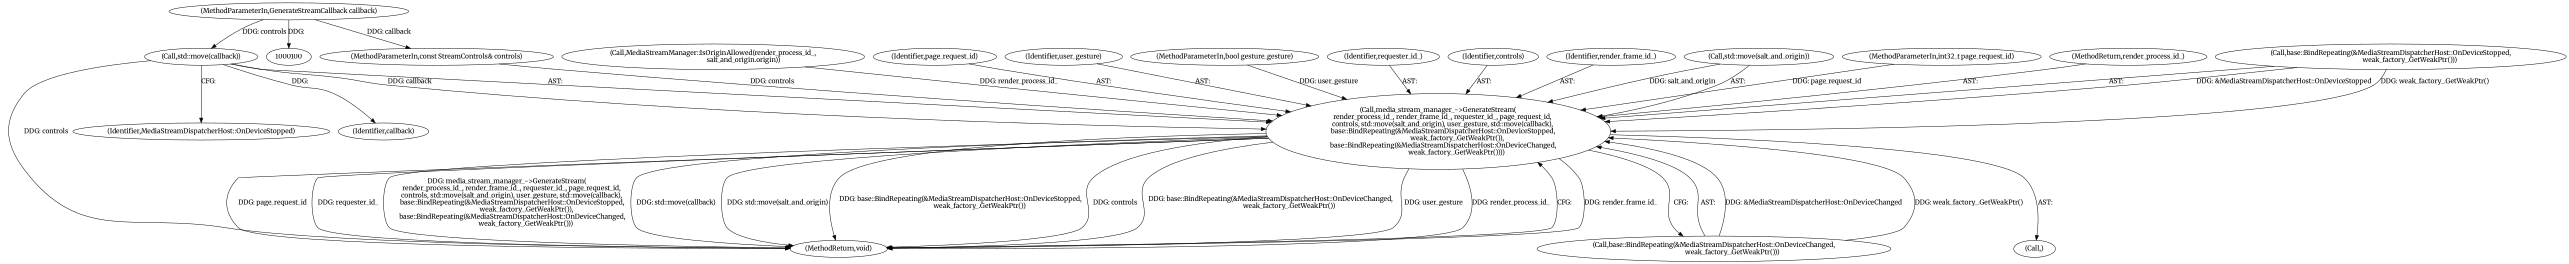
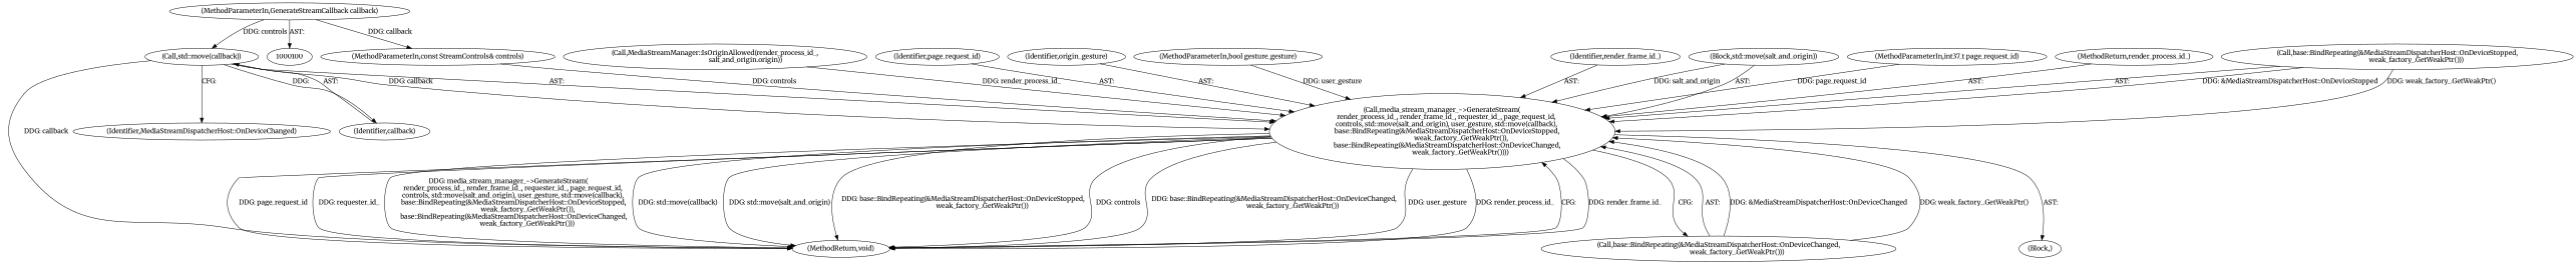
  digraph {
    fontname=Merriweather
    node [fontname=Merriweather]
    edge [fontname=Merriweather]
    n1 [label="(Call,std::move(callback))"]
    n2 [label="(Call,media_stream_manager_->GenerateStream(\n      render_process_id_, render_frame_id_, requester_id_, page_request_id,\n      controls, std::move(salt_and_origin), user_gesture, std::move(callback),\n       base::BindRepeating(&MediaStreamDispatcherHost::OnDeviceStopped,\n                           weak_factory_.GetWeakPtr()),\n       base::BindRepeating(&MediaStreamDispatcherHost::OnDeviceChanged,\n                          weak_factory_.GetWeakPtr())))"]
    n3 [label="(Identifier,callback)"]
    n4 [label="(MethodReturn,void)"]
-   n5 [label="(Identifier,MediaStreamDispatcherHost::OnDeviceStopped)"]
+   n5 [label="(Identifier,MediaStreamDispatcherHost::OnDeviceChanged)"]
    n6 [label="(Call,base::BindRepeating(&MediaStreamDispatcherHost::OnDeviceChanged,\n                          weak_factory_.GetWeakPtr()))"]
-   n7 [label="(Call,)"]
+   n7 [label="(Block,)"]
    n8 [label="(MethodParameterIn,GenerateStreamCallback callback)"]
    1000100
    n10 [label="(MethodParameterIn,const StreamControls& controls)"]
    n11 [label="(Call,MediaStreamManager::IsOriginAllowed(render_process_id_,\n                                           salt_and_origin.origin))"]
    n12 [label="(Identifier,page_request_id)"]
-   n13 [label="(Identifier,user_gesture)"]
+   n13 [label="(Identifier,origin_gesture)"]
    n14 [label="(MethodParameterIn,bool gesture_gesture)"]
-   n15 [label="(Identifier,requester_id_)"]
-   n16 [label="(Identifier,controls)"]
    n17 [label="(Identifier,render_frame_id_)"]
-   n18 [label="(Call,std::move(salt_and_origin))"]
-   n19 [label="(MethodParameterIn,int32_t page_request_id)"]
+   n18 [label="(Block,std::move(salt_and_origin))"]
+   n19 [label="(MethodParameterIn,int37_t page_request_id)"]
    n20 [label="(MethodReturn,render_process_id_)"]
    n21 [label="(Call,base::BindRepeating(&MediaStreamDispatcherHost::OnDeviceStopped,\n                           weak_factory_.GetWeakPtr()))"]
    n1 -> n2 [label="AST: "]
    n1 -> n2 [label="DDG: callback"]
    n1 -> n3 [label="DDG: "]
-   n1 -> n4 [label="DDG: controls"]
+   n1 -> n4 [label="DDG: callback"]
    n1 -> n5 [label="CFG: "]
    n2 -> n4 [label="DDG: render_frame_id_"]
    n2 -> n4 [label="DDG: page_request_id"]
    n2 -> n4 [label="DDG: requester_id_"]
    n2 -> n4 [label="DDG: media_stream_manager_->GenerateStream(\n      render_process_id_, render_frame_id_, requester_id_, page_request_id,\n      controls, std::move(salt_and_origin), user_gesture, std::move(callback),\n       base::BindRepeating(&MediaStreamDispatcherHost::OnDeviceStopped,\n                           weak_factory_.GetWeakPtr()),\n       base::BindRepeating(&MediaStreamDispatcherHost::OnDeviceChanged,\n                          weak_factory_.GetWeakPtr()))"]
    n2 -> n4 [label="DDG: std::move(callback)"]
    n2 -> n4 [label="DDG: std::move(salt_and_origin)"]
    n2 -> n4 [label="DDG: base::BindRepeating(&MediaStreamDispatcherHost::OnDeviceStopped,\n                           weak_factory_.GetWeakPtr())"]
    n2 -> n4 [label="DDG: controls"]
    n2 -> n4 [label="DDG: base::BindRepeating(&MediaStreamDispatcherHost::OnDeviceChanged,\n                          weak_factory_.GetWeakPtr())"]
    n2 -> n4 [label="DDG: user_gesture"]
    n2 -> n4 [label="DDG: render_process_id_"]
    n2 -> n6 [label="CFG: "]
    n2 -> n7 [label="AST: "]
+   n3 -> n1 [label="AST: "]
    n4 -> n2 [label="CFG: "]
    n6 -> n2 [label="AST: "]
    n6 -> n2 [label="DDG: &MediaStreamDispatcherHost::OnDeviceChanged"]
    n6 -> n2 [label="DDG: weak_factory_.GetWeakPtr()"]
    n8 -> n1 [label="DDG: controls"]
-   n8 -> 1000100 [label="DDG: "]
+   n8 -> 1000100 [label="AST: "]
    n8 -> n10 [label="DDG: callback"]
    n10 -> n2 [label="DDG: controls"]
    n11 -> n2 [label="DDG: render_process_id_"]
    n12 -> n2 [label="AST: "]
    n13 -> n2 [label="AST: "]
    n14 -> n2 [label="DDG: user_gesture"]
-   n15 -> n2 [label="AST: "]
-   n16 -> n2 [label="AST: "]
    n17 -> n2 [label="AST: "]
    n18 -> n2 [label="AST: "]
    n18 -> n2 [label="DDG: salt_and_origin"]
    n19 -> n2 [label="DDG: page_request_id"]
    n20 -> n2 [label="AST: "]
    n21 -> n2 [label="AST: "]
    n21 -> n2 [label="DDG: &MediaStreamDispatcherHost::OnDeviceStopped"]
    n21 -> n2 [label="DDG: weak_factory_.GetWeakPtr()"]
  }
